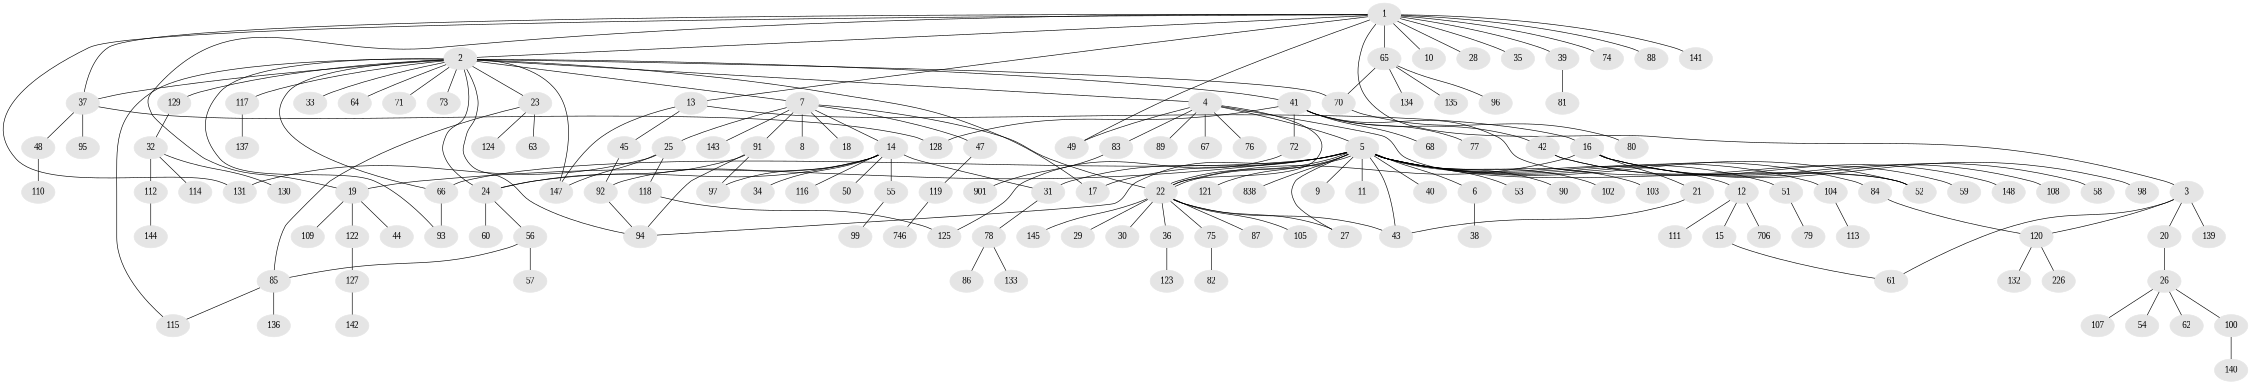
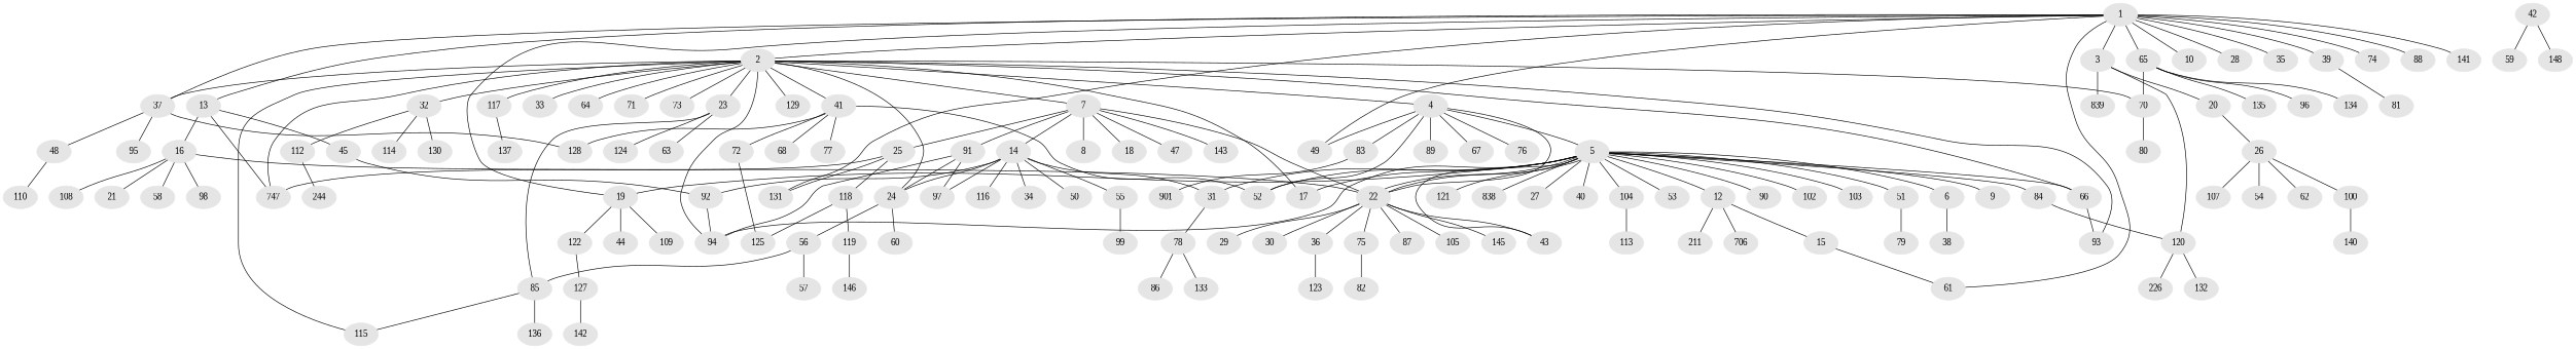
  graph {
    fontname="Liberation Serif"
    node [color=gray90 fontname="Liberation Serif" style=filled]
    edge [fontname="Liberation Serif"]
    1
    2
    3
    10
    13
    19
    28
    35
    37
    39
    49
    61
    65
    74
    88
    131
    141
    4
    7
    17
    23
    24
    32
    33
    41
    64
    66
    70
    71
    73
    94
    115
    117
    129
-   147
+   147 [label=747]
    93
    20
    120
-   139
+   139 [label=839]
    16
    45
    44
    109
    122
    48
    95
    128
    81
    96
    134
    135
    5
    22
    52
    67
    76
    83
    89
    6
    38
    8
    14
    18
    25
    47
    91
    143
    63
    85
    124
    56
    60
    112
    114
    130
    42
    68
    72
    77
    80
    137
    26
    n83 [label=226]
    132
    9
-   11
    12
    27
    31
    40
    43
    51
    53
    84
    90
    102
    103
    104
    121
    n100 [label=838]
    29
    30
    36
    75
    87
    105
    145
    n108 [label=901]
    15
    n110 [label=706]
-   111
+   111 [label=211]
    78
    79
    113
    34
    50
    55
    92
    97
    116
    118
    21
    58
    98
    108
    99
    127
    54
    62
    100
    107
    123
    82
    136
    57
    125
    119
    140
    86
    133
-   144
+   144 [label=244]
    110
    59
    148
-   146 [label=746]
+   146
    142
    1 -- 2
    1 -- 3
    1 -- 10
    1 -- 13
    1 -- 19
    1 -- 28
    1 -- 35
    1 -- 37
    1 -- 39
    1 -- 49
-   3 -- 61
+   1 -- 61
    1 -- 65
    1 -- 74
    1 -- 88
    1 -- 131
    1 -- 141
    2 -- 37
    2 -- 4
    2 -- 7
    2 -- 17
    2 -- 23
    2 -- 24
-   129 -- 32
+   2 -- 32
    2 -- 33
    2 -- 41
    2 -- 64
    2 -- 66
    2 -- 70
    2 -- 71
    2 -- 73
    2 -- 94
    2 -- 115
    2 -- 117
    2 -- 129
    2 -- 147
    2 -- 93
    3 -- 20
    3 -- 120
    3 -- 139
    13 -- 147
    13 -- 16
    13 -- 45
    19 -- 44
    19 -- 109
    19 -- 122
    37 -- 48
    37 -- 95
    37 -- 128
    39 -- 81
    65 -- 70
    65 -- 96
    65 -- 134
    65 -- 135
    4 -- 49
    4 -- 5
    4 -- 22
    4 -- 52
    4 -- 67
    4 -- 76
    4 -- 83
    4 -- 89
    7 -- 22
    7 -- 8
    7 -- 14
    7 -- 18
    7 -- 25
    7 -- 47
    7 -- 91
    7 -- 143
    23 -- 63
    23 -- 85
    23 -- 124
    24 -- 56
    24 -- 60
    32 -- 112
    32 -- 114
    32 -- 130
    41 -- 128
    41 -- 52
-   41 -- 42
    41 -- 68
    41 -- 72
    41 -- 77
    66 -- 93
    70 -- 80
    117 -- 137
    20 -- 26
    120 -- n83
    120 -- 132
    16 -- 22
    16 -- 21
    16 -- 58
    16 -- 98
    16 -- 108
    45 -- 92
    122 -- 127
    48 -- 110
    5 -- 19
    5 -- 17
    5 -- 66
    5 -- 94
    5 -- 22
    5 -- 22
    5 -- 52
    5 -- 6
    5 -- 9
-   5 -- 11
    5 -- 12
    5 -- 27
    5 -- 31
    5 -- 40
    5 -- 43
    5 -- 51
    5 -- 53
    5 -- 84
    5 -- 90
    5 -- 102
    5 -- 103
    5 -- 104
    5 -- 121
    5 -- n100
-   22 -- 27
    22 -- 43
    22 -- 29
    22 -- 30
    22 -- 36
    22 -- 75
    22 -- 87
    22 -- 105
    22 -- 145
    83 -- n108
    6 -- 38
    14 -- 24
    14 -- 31
    14 -- 34
    14 -- 50
    14 -- 55
    14 -- 92
    14 -- 97
    14 -- 116
    25 -- 131
    25 -- 147
    25 -- 118
    91 -- 24
    91 -- 94
    91 -- 97
    85 -- 115
    85 -- 136
    56 -- 85
    56 -- 57
    112 -- 144
    42 -- 59
    42 -- 148
    72 -- 125
    26 -- 54
    26 -- 62
    26 -- 100
    26 -- 107
    12 -- 15
    12 -- n110
    12 -- 111
    31 -- 78
    51 -- 79
    84 -- 120
    104 -- 113
    36 -- 123
    75 -- 82
    15 -- 61
    78 -- 86
    78 -- 133
    55 -- 99
    92 -- 94
    118 -- 125
-   47 -- 119
-   21 -- 43
+   118 -- 119
    127 -- 142
    100 -- 140
    119 -- 146
  }
